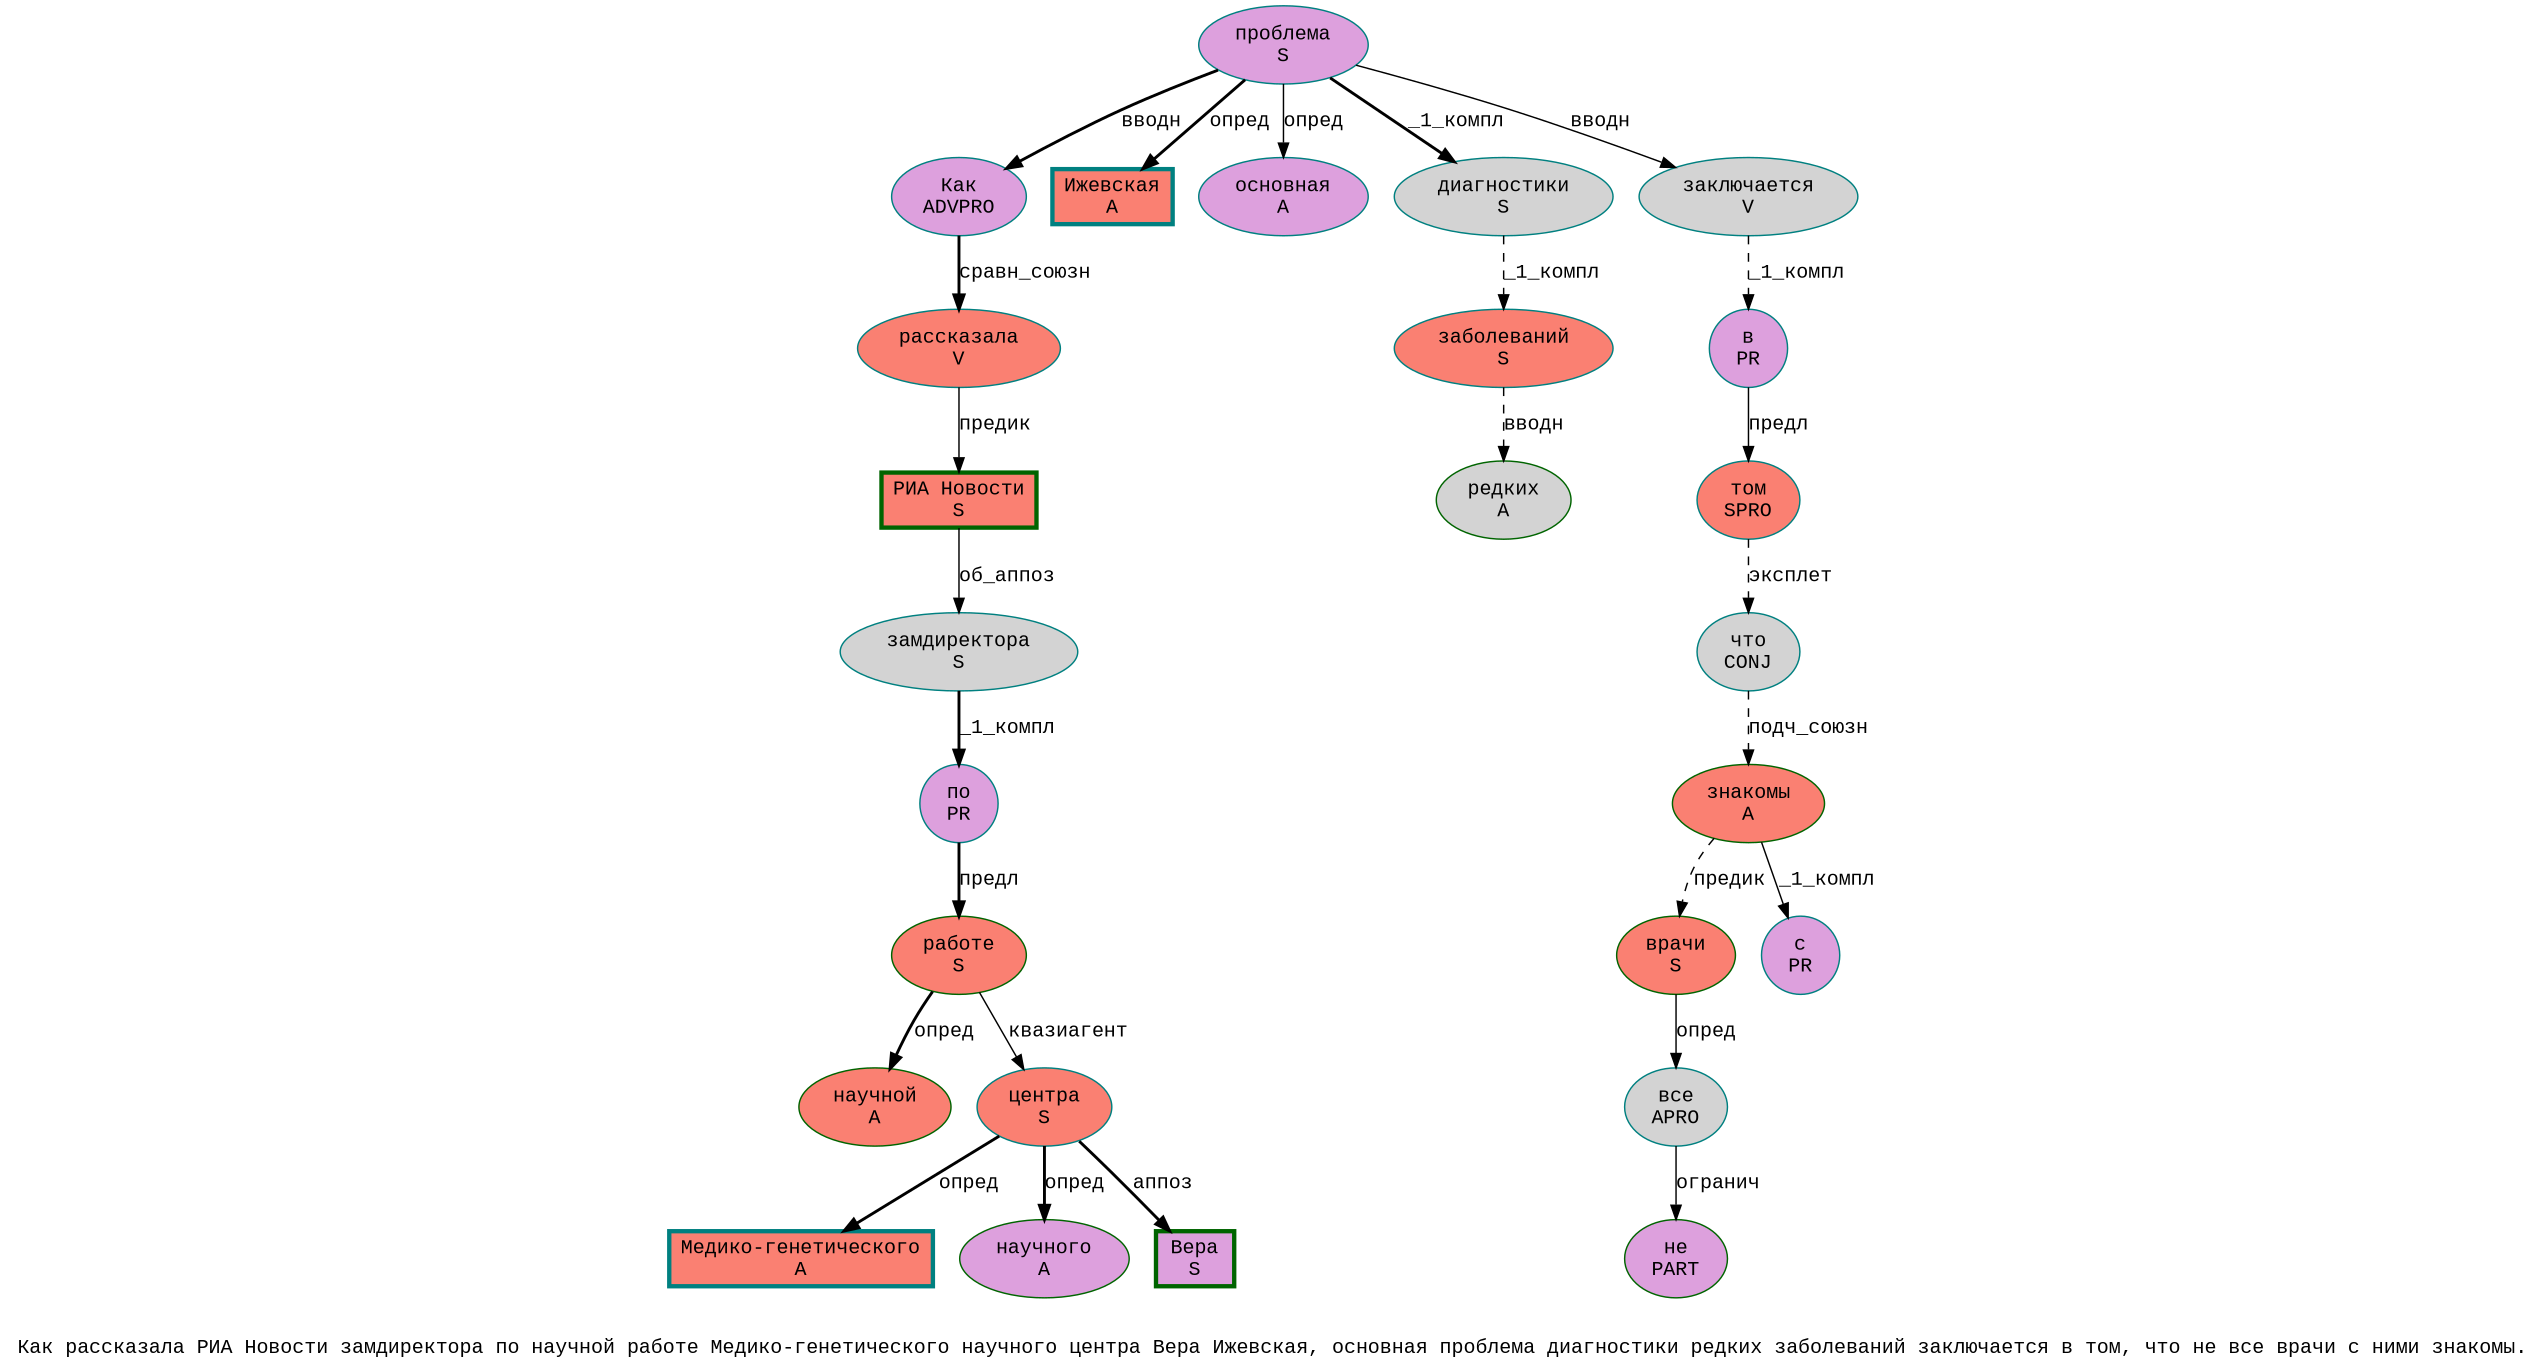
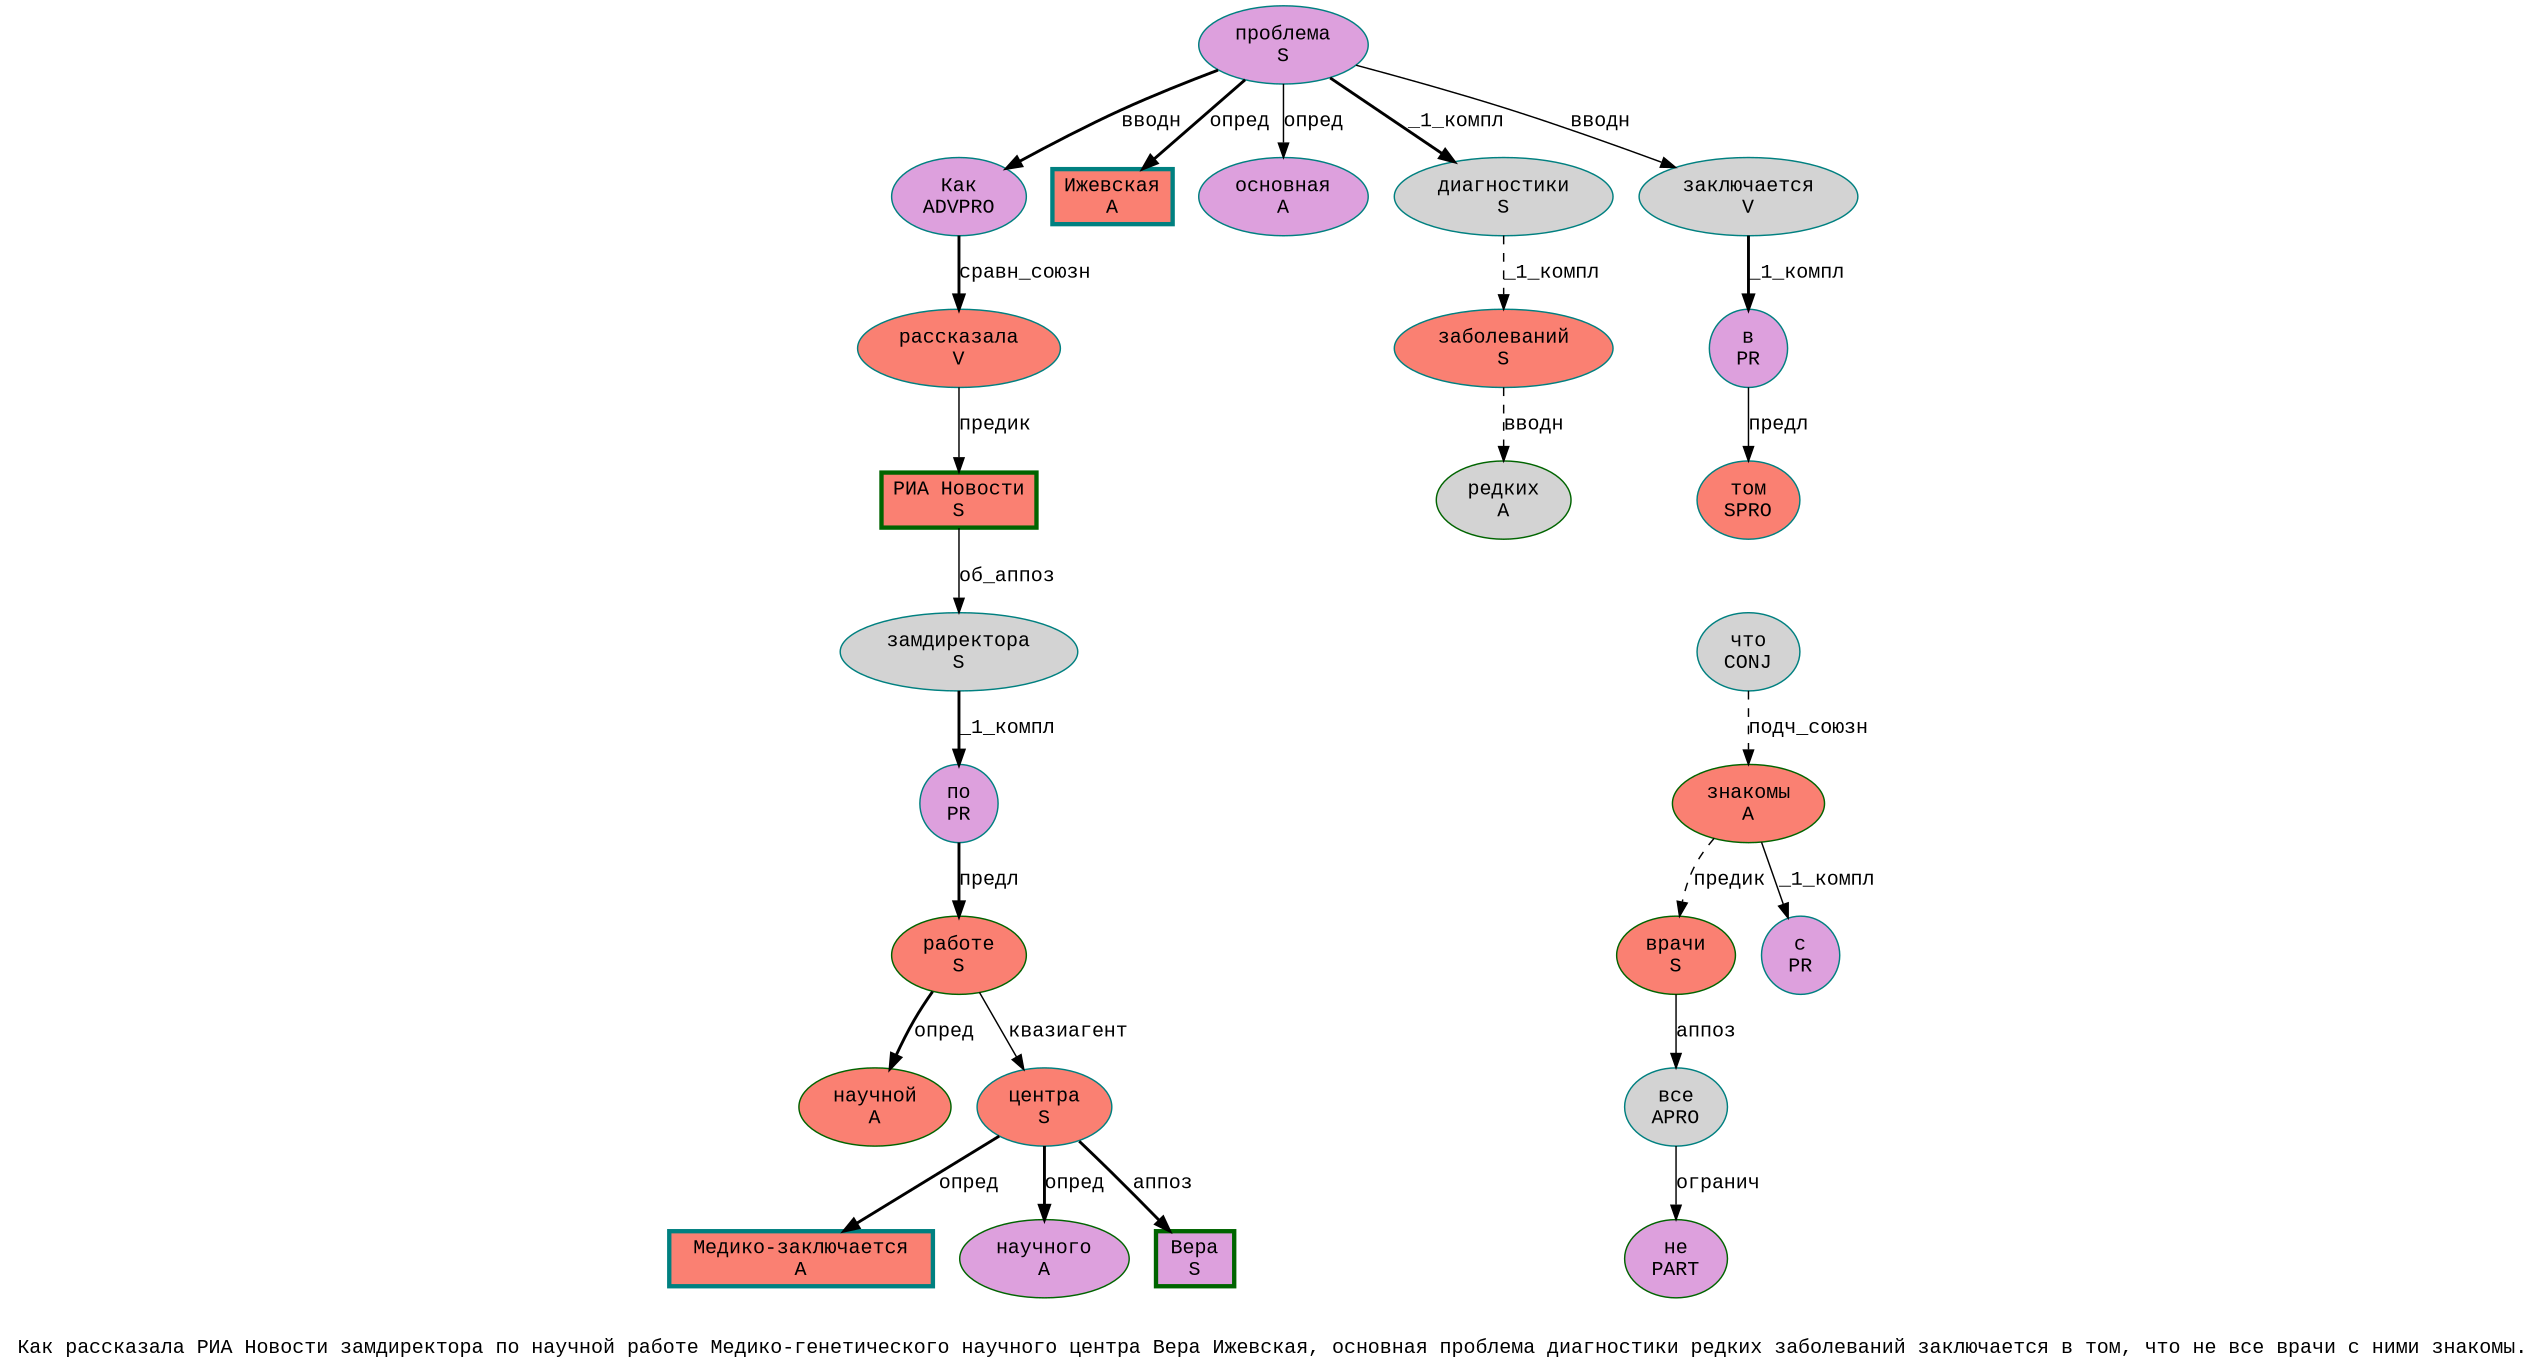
  digraph {
    fontname="Liberation Mono"
    label="Как рассказала РИА Новости замдиректора по научной работе Медико-генетического научного центра Вера Ижевская, основная проблема диагностики редких заболеваний заключается в том, что не все врачи с ними знакомы."
    node [color=teal fillcolor=salmon fontname="Liberation Mono" penwidth=1 shape=ellipse style=filled]
    edge [fontname="Liberation Mono" style=bold]
    n1 [fillcolor=plum label="Как\nADVPRO"]
    n2 [label="рассказала\nV"]
    n3 [color=darkgreen label="РИА Новости\nS" penwidth=3 shape=box]
    n4 [fillcolor=lightgrey label="замдиректора\nS"]
    n5 [fillcolor=plum label="по\nPR"]
    n6 [color=darkgreen label="работе\nS"]
    n7 [color=darkgreen label="научной\nA"]
    n8 [label="центра\nS"]
-   n9 [label="Медико-генетического\nA" penwidth=3 shape=box]
+   n9 [label="Медико-заключается\nA" penwidth=3 shape=box]
    n10 [color=darkgreen fillcolor=plum label="научного\nA"]
    n11 [color=darkgreen fillcolor=plum label="Вера\nS" penwidth=3 shape=box]
    n12 [label="Ижевская\nA" penwidth=3 shape=box]
    n13 [fillcolor=plum label="основная\nA"]
    n14 [fillcolor=plum label="проблема\nS"]
    n15 [fillcolor=lightgrey label="диагностики\nS"]
    n16 [fillcolor=lightgrey label="заключается\nV"]
    n17 [label="заболеваний\nS"]
    n18 [fillcolor=plum label="в\nPR"]
    n19 [color=darkgreen fillcolor=lightgrey label="редких\nA"]
    n20 [label="том\nSPRO"]
    n21 [fillcolor=lightgrey label="что\nCONJ"]
    n22 [color=darkgreen label="знакомы\nA"]
    n23 [color=darkgreen label="врачи\nS"]
    n24 [fillcolor=plum label="с\nPR"]
    n25 [color=darkgreen fillcolor=plum label="не\nPART"]
    n26 [fillcolor=lightgrey label="все\nAPRO"]
    n1 -> n2 [label="сравн_союзн"]
    n2 -> n3 [label="предик" style=solid]
    n3 -> n4 [label="об_аппоз" style=solid]
    n4 -> n5 [label="_1_компл"]
    n5 -> n6 [label="предл"]
    n6 -> n7 [label="опред"]
    n6 -> n8 [label="квазиагент" style=solid]
    n8 -> n9 [label="опред"]
    n8 -> n10 [label="опред"]
    n8 -> n11 [label="аппоз"]
    n14 -> n1 [label="вводн"]
    n14 -> n12 [label="опред"]
    n14 -> n13 [label="опред" style=solid]
    n14 -> n15 [label="_1_компл"]
    n14 -> n16 [label="вводн" style=solid]
    n15 -> n17 [label="_1_компл" style=dashed]
-   n16 -> n18 [label="_1_компл" style=dashed]
+   n16 -> n18 [label="_1_компл"]
    n17 -> n19 [label="вводн" style=dashed]
    n18 -> n20 [label="предл" style=solid]
-   n20 -> n21 [label="эксплет" style=dashed]
    n21 -> n22 [label="подч_союзн" style=dashed]
    n22 -> n23 [label="предик" style=dashed]
    n22 -> n24 [label="_1_компл" style=solid]
-   n23 -> n26 [label="опред" style=solid]
+   n23 -> n26 [label="аппоз" style=solid]
    n26 -> n25 [label="огранич" style=solid]
  }
